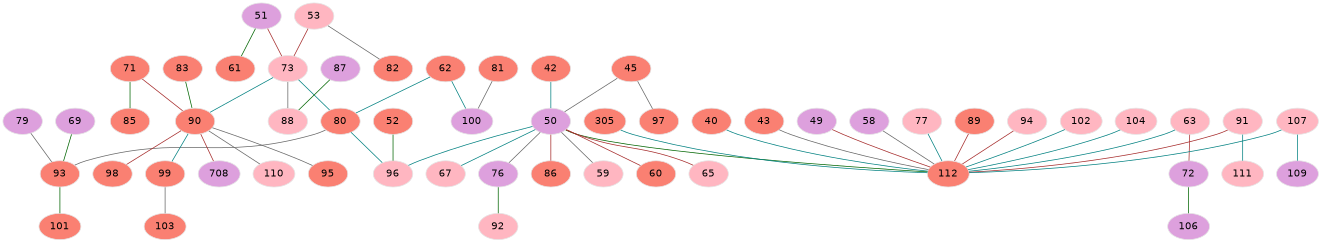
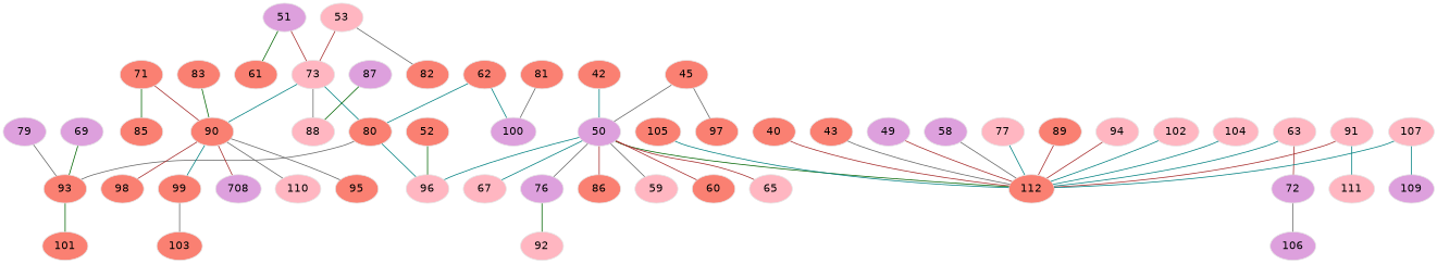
  graph {
    fontname="DejaVu Sans"
    node [color=gray90 fillcolor=salmon fontname="DejaVu Sans" style=filled]
    edge [color=teal fontname="DejaVu Sans"]
    40 [super="+28"]
    112 [super="+35+84+31+46+72+20+23+36"]
    50 [fillcolor=plum super="+7+32+45+4+26+24+29+44"]
    59 [fillcolor=lightpink]
    60
    65 [fillcolor=lightpink]
    67 [fillcolor=lightpink]
    76 [fillcolor=plum super="+56"]
    86
    96 [fillcolor=lightpink super="+30+39"]
    n11 [label=45]
    97
    42 [super="+38"]
    43
    49 [fillcolor=plum]
    92 [fillcolor=lightpink]
    51 [fillcolor=plum]
    61
    73 [fillcolor=lightpink super="+27+68+37"]
    80 [super="+48"]
    90 [super="+57+74+25+33"]
    88 [fillcolor=lightpink super="+75"]
    52
    53 [fillcolor=lightpink]
    82
    58 [fillcolor=plum]
    93 [super="+54+66"]
    62
    100 [fillcolor=plum]
    63 [fillcolor=lightpink]
    n31 [fillcolor=plum label=72]
    106 [fillcolor=plum]
    101
    69 [fillcolor=plum]
    71
    85
    95
    98
    99
    n40 [fillcolor=plum label=708]
    110 [fillcolor=lightpink]
    77 [fillcolor=lightpink]
    79 [fillcolor=plum]
    81
    83
    87 [fillcolor=plum]
    89
    103
    91 [fillcolor=lightpink]
    111 [fillcolor=lightpink]
    94 [fillcolor=lightpink]
    102 [fillcolor=lightpink]
    104 [fillcolor=lightpink]
-   105 [label=305]
+   105
    107 [fillcolor=lightpink]
    109 [fillcolor=plum]
-   40 -- 112
+   40 -- 112 [color=brown]
    50 -- 112 [color=darkgreen]
    50 -- 59 [color=gray40]
    50 -- 60 [color=brown]
    50 -- 65 [color=brown]
    50 -- 67
    50 -- 76 [color=gray40]
    50 -- 86 [color=brown]
    50 -- 96
    76 -- 92 [color=darkgreen]
    n11 -- 50 [color=gray40]
    n11 -- 97 [color=gray40]
    42 -- 50
    43 -- 112 [color=gray40]
    49 -- 112 [color=brown]
    51 -- 61 [color=darkgreen]
    51 -- 73 [color=brown]
    73 -- 80
    73 -- 90
    73 -- 88 [color=gray40]
    80 -- 96
    80 -- 93 [color=gray40]
    90 -- 95 [color=gray40]
    90 -- 98 [color=brown]
    90 -- 99
    90 -- n40 [color=brown]
    90 -- 110 [color=gray40]
    52 -- 96 [color=darkgreen]
    53 -- 73 [color=brown]
    53 -- 82 [color=gray40]
    58 -- 112 [color=gray40]
    93 -- 101 [color=darkgreen]
    62 -- 80
    62 -- 100
    63 -- 112
    63 -- n31 [color=brown]
-   n31 -- 106 [color=darkgreen]
+   n31 -- 106 [color=gray40]
    69 -- 93 [color=darkgreen]
    71 -- 90 [color=brown]
    71 -- 85 [color=darkgreen]
    99 -- 103 [color=gray40]
    77 -- 112
    79 -- 93 [color=gray40]
    81 -- 100 [color=gray40]
    83 -- 90 [color=darkgreen]
    87 -- 88 [color=darkgreen]
    89 -- 112 [color=brown]
    91 -- 112 [color=brown]
    91 -- 111
    94 -- 112 [color=brown]
    102 -- 112
    104 -- 112
    105 -- 112
    107 -- 112
    107 -- 109
  }
